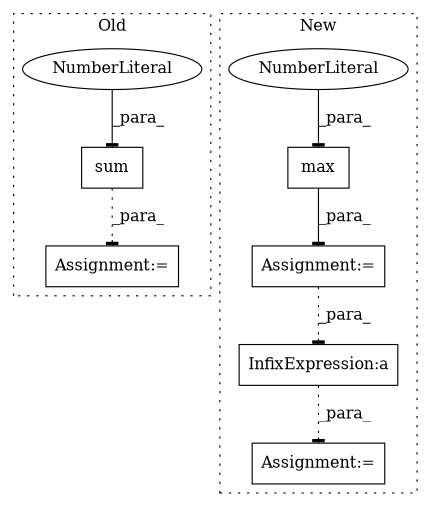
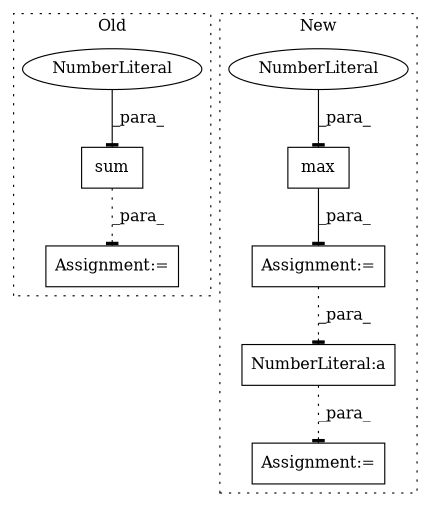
  digraph {
    node [a=7 l=1 shape=box]
    edge [style=dotted arrowhead=tee]
    n1 [a=32 l="4,1" label=sum s="8433,8457"]
    n2 [label="Assignment:=" s=8429]
    n3 [a=34 label=NumberLiteral s=8451 shape=ellipse]
    n4 [a=32 l="4,1" label=max s="8756,8779"]
    n5 [label="Assignment:=" s=8755]
    n6 [a=34 label=NumberLiteral s=8760 shape=ellipse]
-   n7 [a=27 l=3 label="InfixExpression:a" s=8933]
+   n7 [a=27 l=3 label="NumberLiteral:a" s=8933]
    n8 [label="Assignment:=" s=8928]
    subgraph cluster_1 {
      label=Old
      style=dotted
      n1
      n2
      n3
    }
    subgraph cluster_2 {
      label=New
      style=dotted
      n4
      n5
      n6
      n7
      n8
    }
    n1 -> n2 [label=_para_]
    n3 -> n1 [label=_para_ style=solid]
    n4 -> n5 [label=_para_ style=solid]
    n5 -> n7 [label=_para_]
    n6 -> n4 [label=_para_ style=solid]
    n7 -> n8 [label=_para_]
  }
